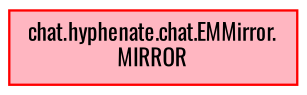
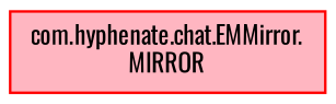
  digraph {
    rankdir=LR
    fontname=Oswald
-   n1 [color=red fillcolor=lightpink fontname=Oswald fontsize=10 height=0.2 label="chat.hyphenate.chat.EMMirror.\lMIRROR" shape=record style=filled width=0.4]
+   n1 [color=red fillcolor=lightpink fontname=Oswald fontsize=10 height=0.2 label="com.hyphenate.chat.EMMirror.\lMIRROR" shape=record style=filled width=0.4]
  }
